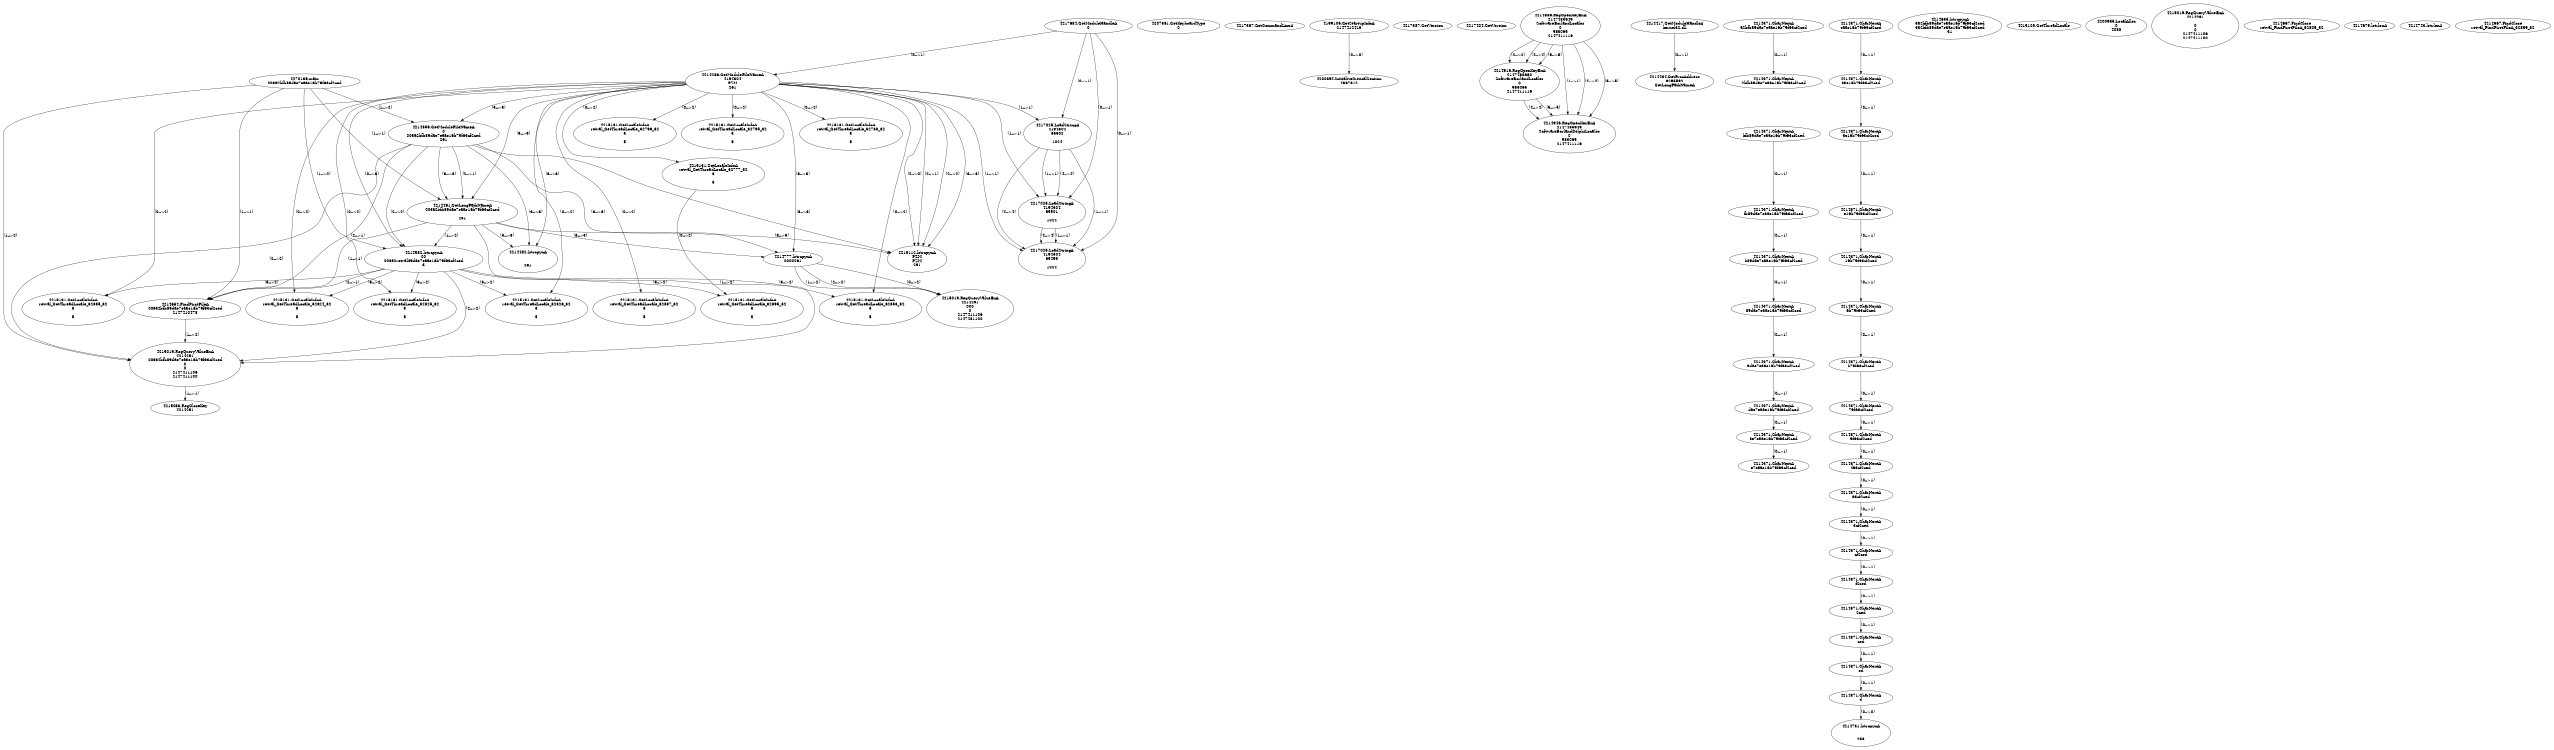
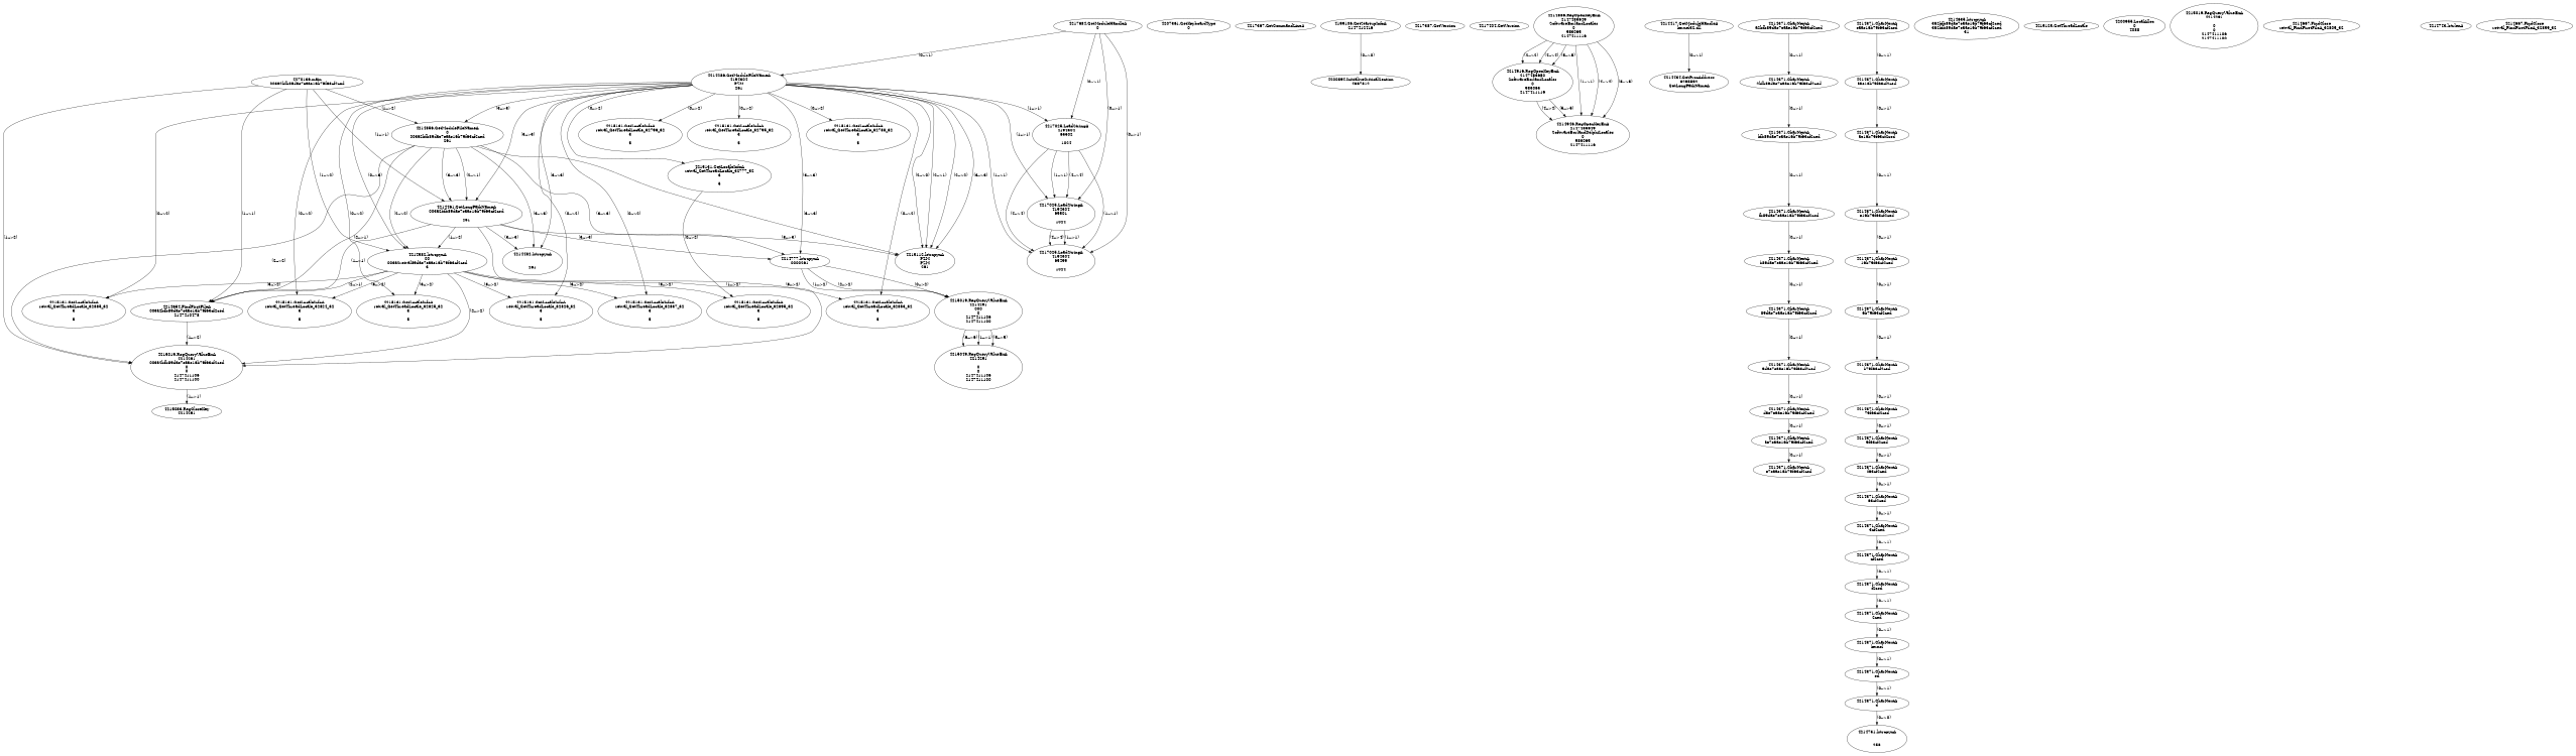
  digraph {
    n1 [label="4270136.main\n003a2bfb89dae7eaae16b79f63cf2ced"]
    n2 [label="4214856.GetModuleFileNameA\n0\n003a2bfb89dae7eaae16b79f63cf2ced\n261"]
    n3 [label="4214461.GetLongPathNameA\n003a2bfb89dae7eaae16b79f63cf2ced\n\n261"]
    n4 [label="4214582.lstrcpynA\n00\n003a2retval89dae7eaae16b79f63cf2ced\n3"]
    n5 [label="4214654.FindFirstFileA\n003a2bfb89dae7eaae16b79f63cf2ced\n2147410478"]
    n6 [label="4215019.RegQueryValueExA\n4214291\n003a2bfb89dae7eaae16b79f63cf2ced\n0\n0\n2147411106\n2147411100"]
    n7 [label="4215112.lstrcpynA\nPZM\nPZM\n261"]
    n8 [label="4214482.lstrcpynA\n\n\n261"]
    n9 [label="4214777.lstrcpynA\n0000261"]
    n10 [label="4215131.GetLocaleInfoA\nretval_GetThreadLocale_32885_32\n3\n\n5"]
    n11 [label="4215131.GetLocaleInfoA\nretval_GetThreadLocale_32824_32\n3\n\n5"]
    n12 [label="4215131.GetLocaleInfoA\nretval_GetThreadLocale_32825_32\n3\n\n5"]
    n13 [label="4215131.GetLocaleInfoA\nretval_GetThreadLocale_32826_32\n3\n\n5"]
    n14 [label="4215131.GetLocaleInfoA\nretval_GetThreadLocale_32853_32\n3\n\n5"]
    n15 [label="4215131.GetLocaleInfoA\nretval_GetThreadLocale_32837_32\n3\n\n5"]
    n16 [label="4215131.GetLocaleInfoA\nretval_GetThreadLocale_32895_32\n3\n\n5"]
    n17 [label="4215083.RegCloseKey\n4214291"]
    n18 [label="4217684.GetModuleHandleA\n0"]
    n19 [label="4214286.GetModuleFileNameA\n4194304\nPZM\n261"]
    n20 [label="4217025.LoadStringA\n4194304\n65502\n\n1024"]
    n21 [label="4217025.LoadStringA\n4194304\n65501\n\n1024"]
    n22 [label="4217025.LoadStringA\n4194304\n65499\n\n1024"]
    n23 [label="4215131.GetLocaleInfoA\nretval_GetThreadLocale_32796_32\n3\n\n5"]
    n24 [label="4215131.GetLocaleInfoA\nretval_GetThreadLocale_32795_32\n3\n\n5"]
    n25 [label="4215131.GetLocaleInfoA\nretval_GetThreadLocale_32777_32\n3\n\n5"]
    n26 [label="4215131.GetLocaleInfoA\nretval_GetThreadLocale_32788_32\n3\n\n5"]
    n27 [label="4207361.GetKeyboardType\n0"]
    n28 [label="4217367.GetCommandLineA\n"]
    n29 [label="4199106.GetStartupInfoA\n2147412416"]
    n30 [label="4200894.InitializeCriticalSection\n4367812"]
    n31 [label="4217387.GetVersion\n"]
    n32 [label="4217404.GetVersion\n"]
-   n33 [label="4215019.RegQueryValueExA\n4214291\n000\n0\n2147411106\n2147481100"]
+   n33 [label="4215019.RegQueryValueExA\n4214291\n000\n0\n2147411106\n2147411100"]
    n34 [label="4214886.RegOpenKeyExA\n2147483649\nSoftware\Borland\Locales\n0\n983065\n2147411116"]
    n35 [label="4214916.RegOpenKeyExA\n2147483650\nSoftware\Borland\Locales\n0\n983065\n2147411116"]
    n36 [label="4214946.RegOpenKeyExA\n2147483649\nSoftware\Borland\Delphi\Locales\n0\n983065\n2147411116"]
    n37 [label="4214417.GetModuleHandleA\nkernel32.dll"]
    n38 [label="4214434.GetProcAddress\n6295592\nGetLongPathNameA"]
    n39 [label="4214371.CharNextA\na2bfb89dae7eaae16b79f63cf2ced"]
    n40 [label="4214371.CharNextA\n2bfb89dae7eaae16b79f63cf2ced"]
    n41 [label="4214371.CharNextA\nbfb89dae7eaae16b79f63cf2ced"]
    n42 [label="4214371.CharNextA\nfb89dae7eaae16b79f63cf2ced"]
    n43 [label="4214371.CharNextA\nb89dae7eaae16b79f63cf2ced"]
    n44 [label="4214371.CharNextA\n89dae7eaae16b79f63cf2ced"]
    n45 [label="4214371.CharNextA\n9dae7eaae16b79f63cf2ced"]
    n46 [label="4214371.CharNextA\ndae7eaae16b79f63cf2ced"]
    n47 [label="4214371.CharNextA\nae7eaae16b79f63cf2ced"]
    n48 [label="4214371.CharNextA\ne7eaae16b79f63cf2ced"]
    n49 [label="4214371.CharNextA\neaae16b79f63cf2ced"]
    n50 [label="4214371.CharNextA\naae16b79f63cf2ced"]
    n51 [label="4214371.CharNextA\nae16b79f63cf2ced"]
    n52 [label="4214371.CharNextA\ne16b79f63cf2ced"]
    n53 [label="4214371.CharNextA\n16b79f63cf2ced"]
    n54 [label="4214371.CharNextA\n6b79f63cf2ced"]
    n55 [label="4214371.CharNextA\nb79f63cf2ced"]
    n56 [label="4214371.CharNextA\n79f63cf2ced"]
    n57 [label="4214371.CharNextA\n9f63cf2ced"]
    n58 [label="4214371.CharNextA\nf63cf2ced"]
    n59 [label="4214371.CharNextA\n63cf2ced"]
    n60 [label="4214371.CharNextA\n3cf2ced"]
    n61 [label="4214371.CharNextA\ncf2ced"]
    n62 [label="4214371.CharNextA\nf2ced"]
    n63 [label="4214371.CharNextA\n2ced"]
-   n64 [label="4214371.CharNextA\nced"]
+   n64 [label="4214371.CharNextA\nkernel"]
    n65 [label="4214371.CharNextA\ned"]
    n66 [label="4214371.CharNextA\nd"]
    n67 [label="4214731.lstrcpynA\n\n\n258"]
    n68 [label="4214635.lstrcpynA\n3a2bfb89dae7eaae16b79f63cf2ced\n3a2bfb89dae7eaae16b79f63cf2ced\n31"]
    n69 [label="4215125.GetThreadLocale\n"]
    n70 [label="4200955.LocalAlloc\n0\n4088"]
    n71 [label="4215019.RegQueryValueExA\n4214291\n\n0\n0\n2147411106\n2147411100"]
    n72 [label="4214667.FindClose\nretval_FindFirstFileA_32805_32"]
-   n73 [label="4214679.lstrlenA\n"]
    n74 [label="4214743.lstrlenA\n"]
+   n75 [label="4215049.RegQueryValueExA\n4214291\n\n0\n0\n2147411106\n2147411100"]
    n76 [label="4214667.FindClose\nretval_FindFirstFileA_32859_32"]
    n1 -> n2 [label="(1-->2)"]
    n1 -> n3 [label="(1-->1)"]
    n1 -> n4 [label="(1-->2)"]
    n1 -> n5 [label="(1-->1)"]
    n1 -> n6 [label="(1-->2)"]
    n2 -> n3 [label="(2-->1)"]
    n2 -> n3 [label="(3-->3)"]
    n2 -> n4 [label="(2-->2)"]
    n2 -> n5 [label="(2-->1)"]
    n2 -> n6 [label="(2-->2)"]
    n2 -> n7 [label="(3-->3)"]
    n2 -> n8 [label="(3-->3)"]
    n2 -> n9 [label="(3-->3)"]
    n3 -> n4 [label="(1-->2)"]
    n3 -> n5 [label="(1-->1)"]
    n3 -> n6 [label="(1-->2)"]
    n3 -> n7 [label="(3-->3)"]
    n3 -> n8 [label="(3-->3)"]
    n3 -> n9 [label="(3-->3)"]
    n4 -> n5 [label="(2-->1)"]
    n4 -> n6 [label="(2-->2)"]
    n4 -> n10 [label="(3-->2)"]
    n4 -> n11 [label="(3-->2)"]
    n4 -> n12 [label="(3-->2)"]
    n4 -> n13 [label="(3-->2)"]
    n4 -> n14 [label="(3-->2)"]
+   n4 -> n15 [label="(3-->2)"]
    n4 -> n16 [label="(3-->2)"]
    n5 -> n6 [label="(1-->2)"]
    n6 -> n17 [label="(1-->1)"]
    n9 -> n33 [label="(1-->2)"]
    n9 -> n33 [label="(2-->2)"]
    n9 -> n33 [label="(0-->2)"]
    n18 -> n19 [label="(0-->1)"]
    n18 -> n20 [label="(0-->1)"]
    n18 -> n21 [label="(0-->1)"]
    n18 -> n22 [label="(0-->1)"]
    n19 -> n2 [label="(3-->3)"]
    n19 -> n3 [label="(3-->3)"]
    n19 -> n4 [label="(0-->3)"]
    n19 -> n7 [label="(2-->1)"]
    n19 -> n7 [label="(2-->2)"]
    n19 -> n7 [label="(3-->3)"]
    n19 -> n7 [label="(2-->0)"]
    n19 -> n8 [label="(3-->3)"]
    n19 -> n9 [label="(3-->3)"]
    n19 -> n10 [label="(0-->2)"]
    n19 -> n11 [label="(0-->2)"]
    n19 -> n12 [label="(0-->2)"]
    n19 -> n13 [label="(0-->2)"]
    n19 -> n14 [label="(0-->2)"]
    n19 -> n15 [label="(0-->2)"]
    n19 -> n20 [label="(1-->1)"]
    n19 -> n21 [label="(1-->1)"]
    n19 -> n22 [label="(1-->1)"]
    n19 -> n23 [label="(0-->2)"]
    n19 -> n24 [label="(0-->2)"]
    n19 -> n25 [label="(0-->2)"]
    n19 -> n26 [label="(0-->2)"]
    n20 -> n21 [label="(1-->1)"]
    n20 -> n21 [label="(4-->4)"]
    n20 -> n22 [label="(1-->1)"]
    n20 -> n22 [label="(4-->4)"]
    n21 -> n22 [label="(1-->1)"]
    n21 -> n22 [label="(4-->4)"]
    n25 -> n16 [label="(0-->2)"]
    n29 -> n30 [label="(0-->0)"]
+   n33 -> n75 [label="(1-->1)"]
+   n33 -> n75 [label="(5-->5)"]
+   n33 -> n75 [label="(6-->6)"]
    n34 -> n35 [label="(2-->2)"]
    n34 -> n35 [label="(4-->4)"]
    n34 -> n35 [label="(5-->5)"]
    n34 -> n36 [label="(1-->1)"]
    n34 -> n36 [label="(4-->4)"]
    n34 -> n36 [label="(5-->5)"]
    n35 -> n36 [label="(4-->4)"]
    n35 -> n36 [label="(5-->5)"]
    n37 -> n38 [label="(0-->1)"]
    n39 -> n40 [label="(0-->1)"]
+   n40 -> n41 [label="(0-->1)"]
    n41 -> n42 [label="(0-->1)"]
    n42 -> n43 [label="(0-->1)"]
    n43 -> n44 [label="(0-->1)"]
    n44 -> n45 [label="(0-->1)"]
    n45 -> n46 [label="(0-->1)"]
    n46 -> n47 [label="(0-->1)"]
    n47 -> n48 [label="(0-->1)"]
    n49 -> n50 [label="(0-->1)"]
    n50 -> n51 [label="(0-->1)"]
    n51 -> n52 [label="(0-->1)"]
    n52 -> n53 [label="(0-->1)"]
    n53 -> n54 [label="(0-->1)"]
    n54 -> n55 [label="(0-->1)"]
    n55 -> n56 [label="(0-->1)"]
    n56 -> n57 [label="(0-->1)"]
    n57 -> n58 [label="(0-->1)"]
    n58 -> n59 [label="(0-->1)"]
    n59 -> n60 [label="(0-->1)"]
    n60 -> n61 [label="(0-->1)"]
    n61 -> n62 [label="(0-->1)"]
    n62 -> n63 [label="(0-->1)"]
    n63 -> n64 [label="(0-->1)"]
    n64 -> n65 [label="(0-->1)"]
    n65 -> n66 [label="(0-->1)"]
    n66 -> n67 [label="(0-->0)"]
  }
